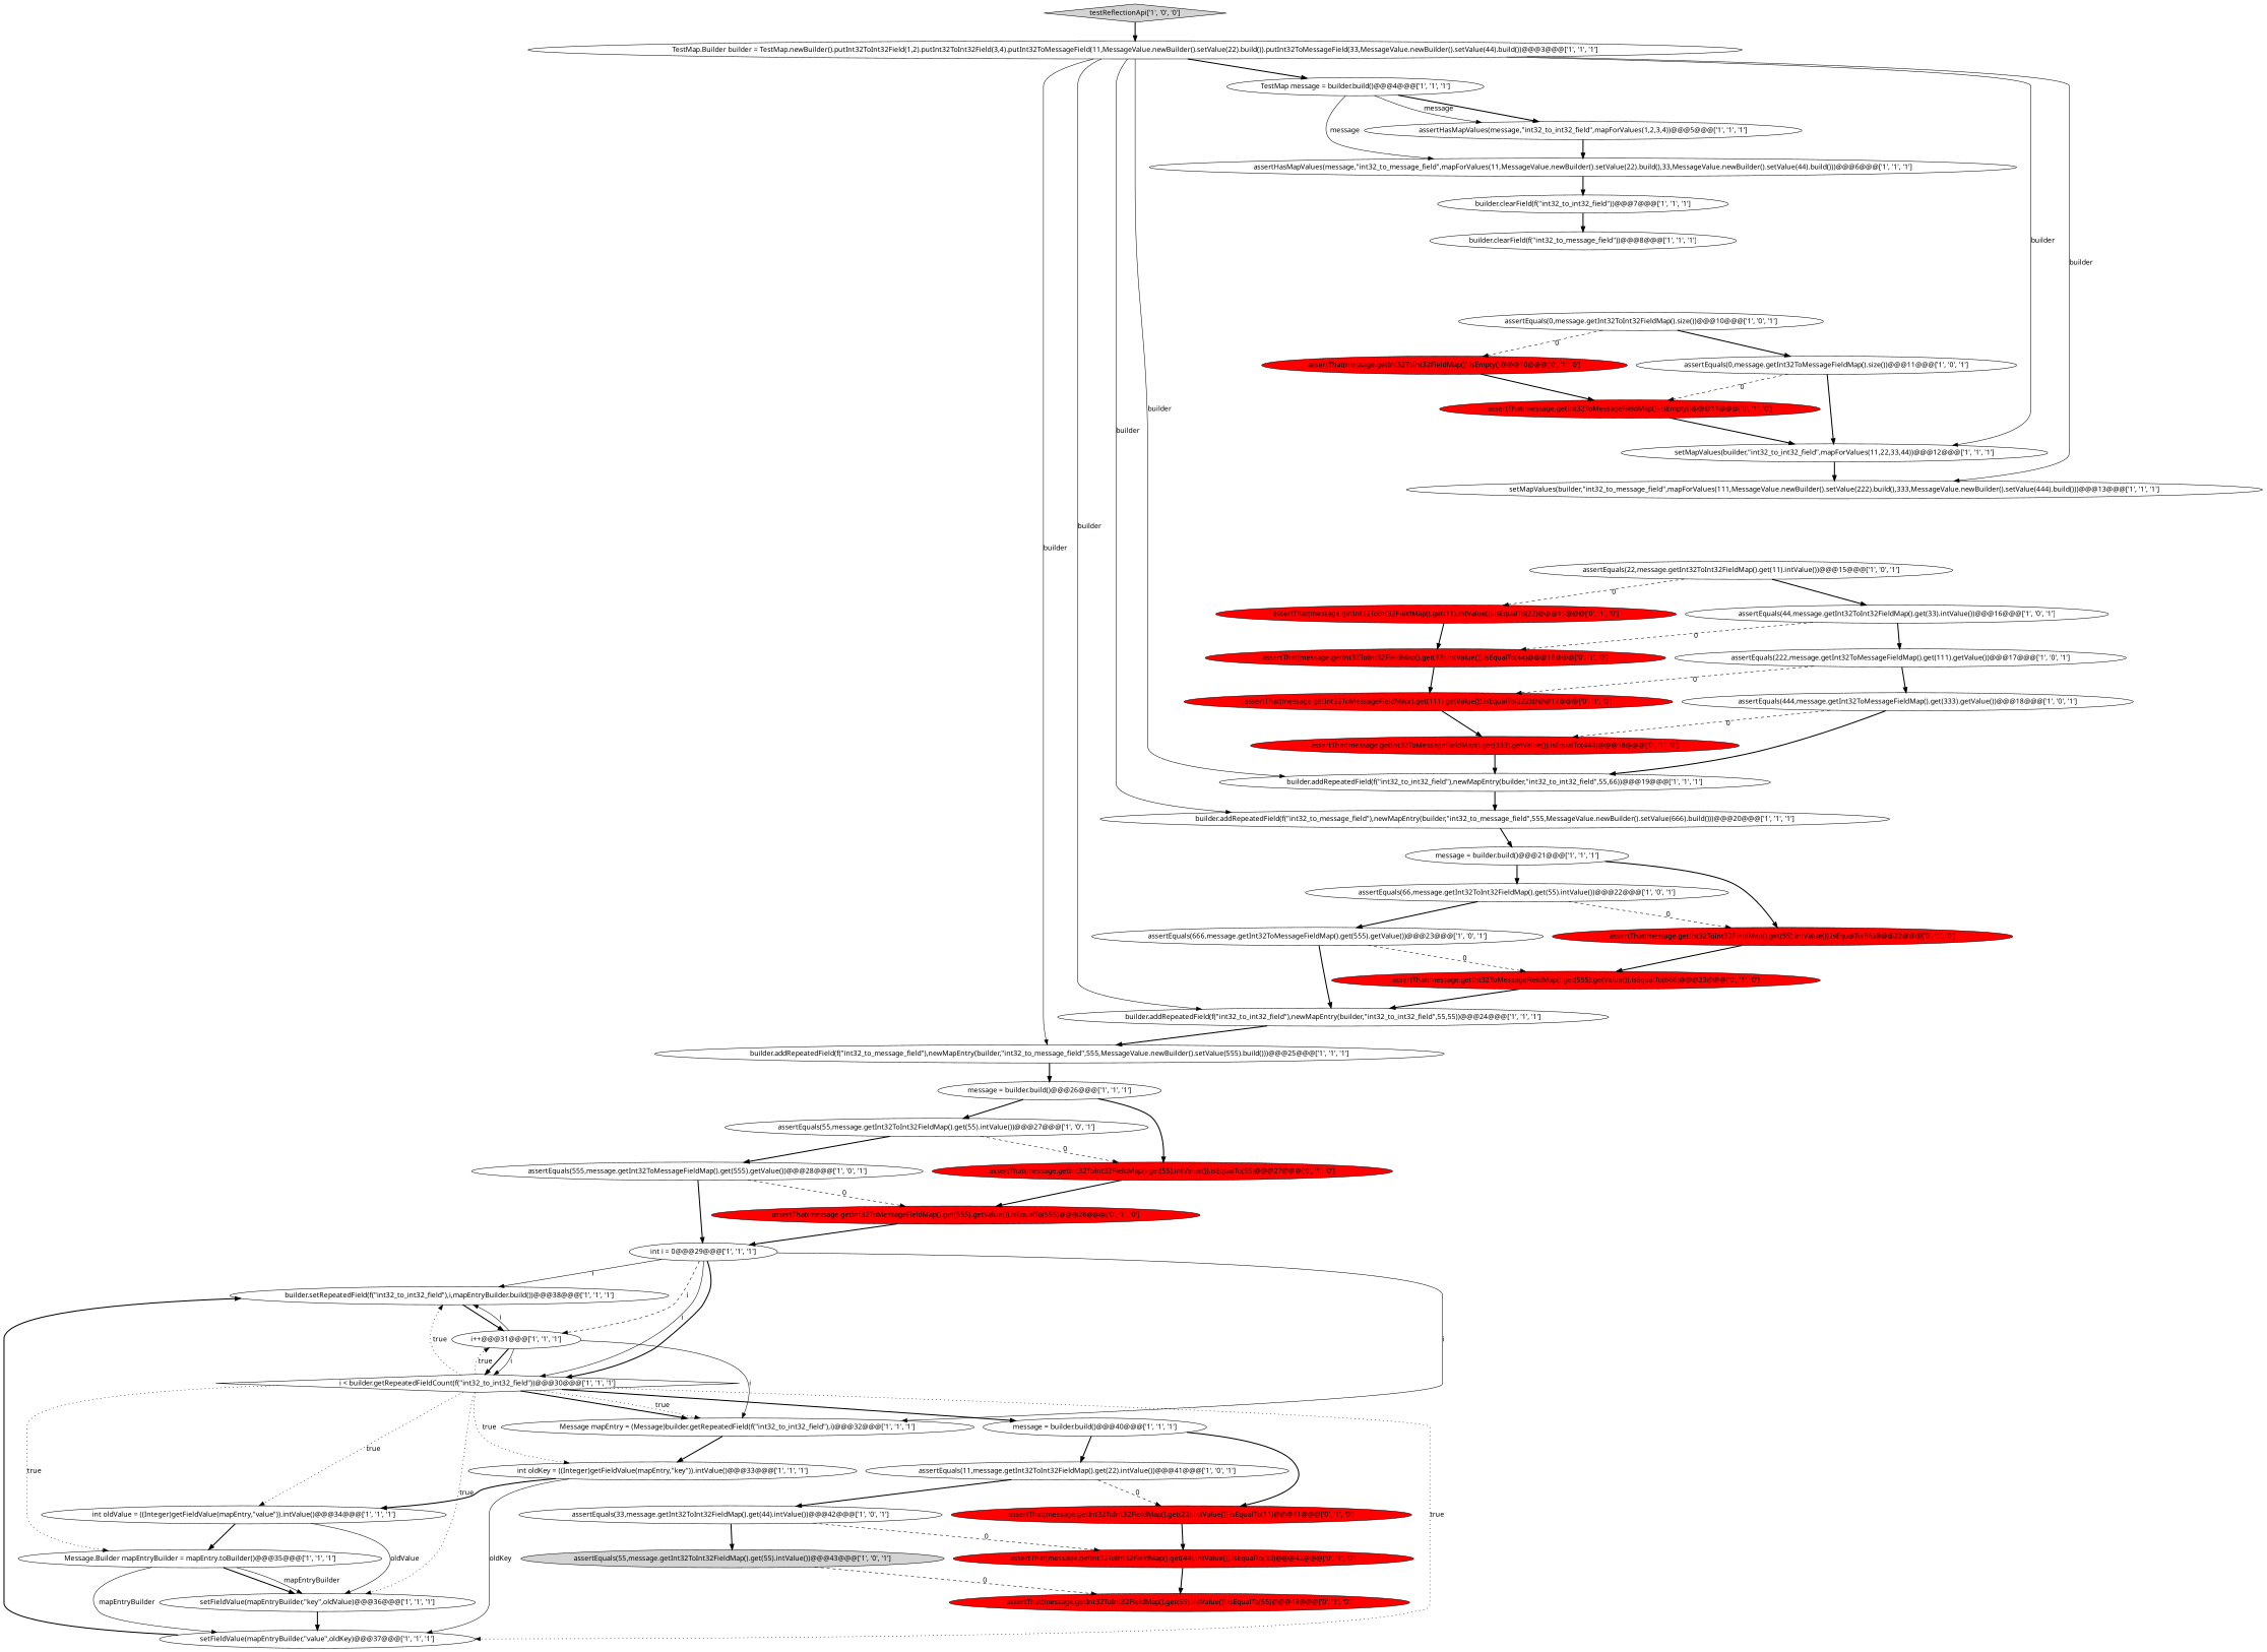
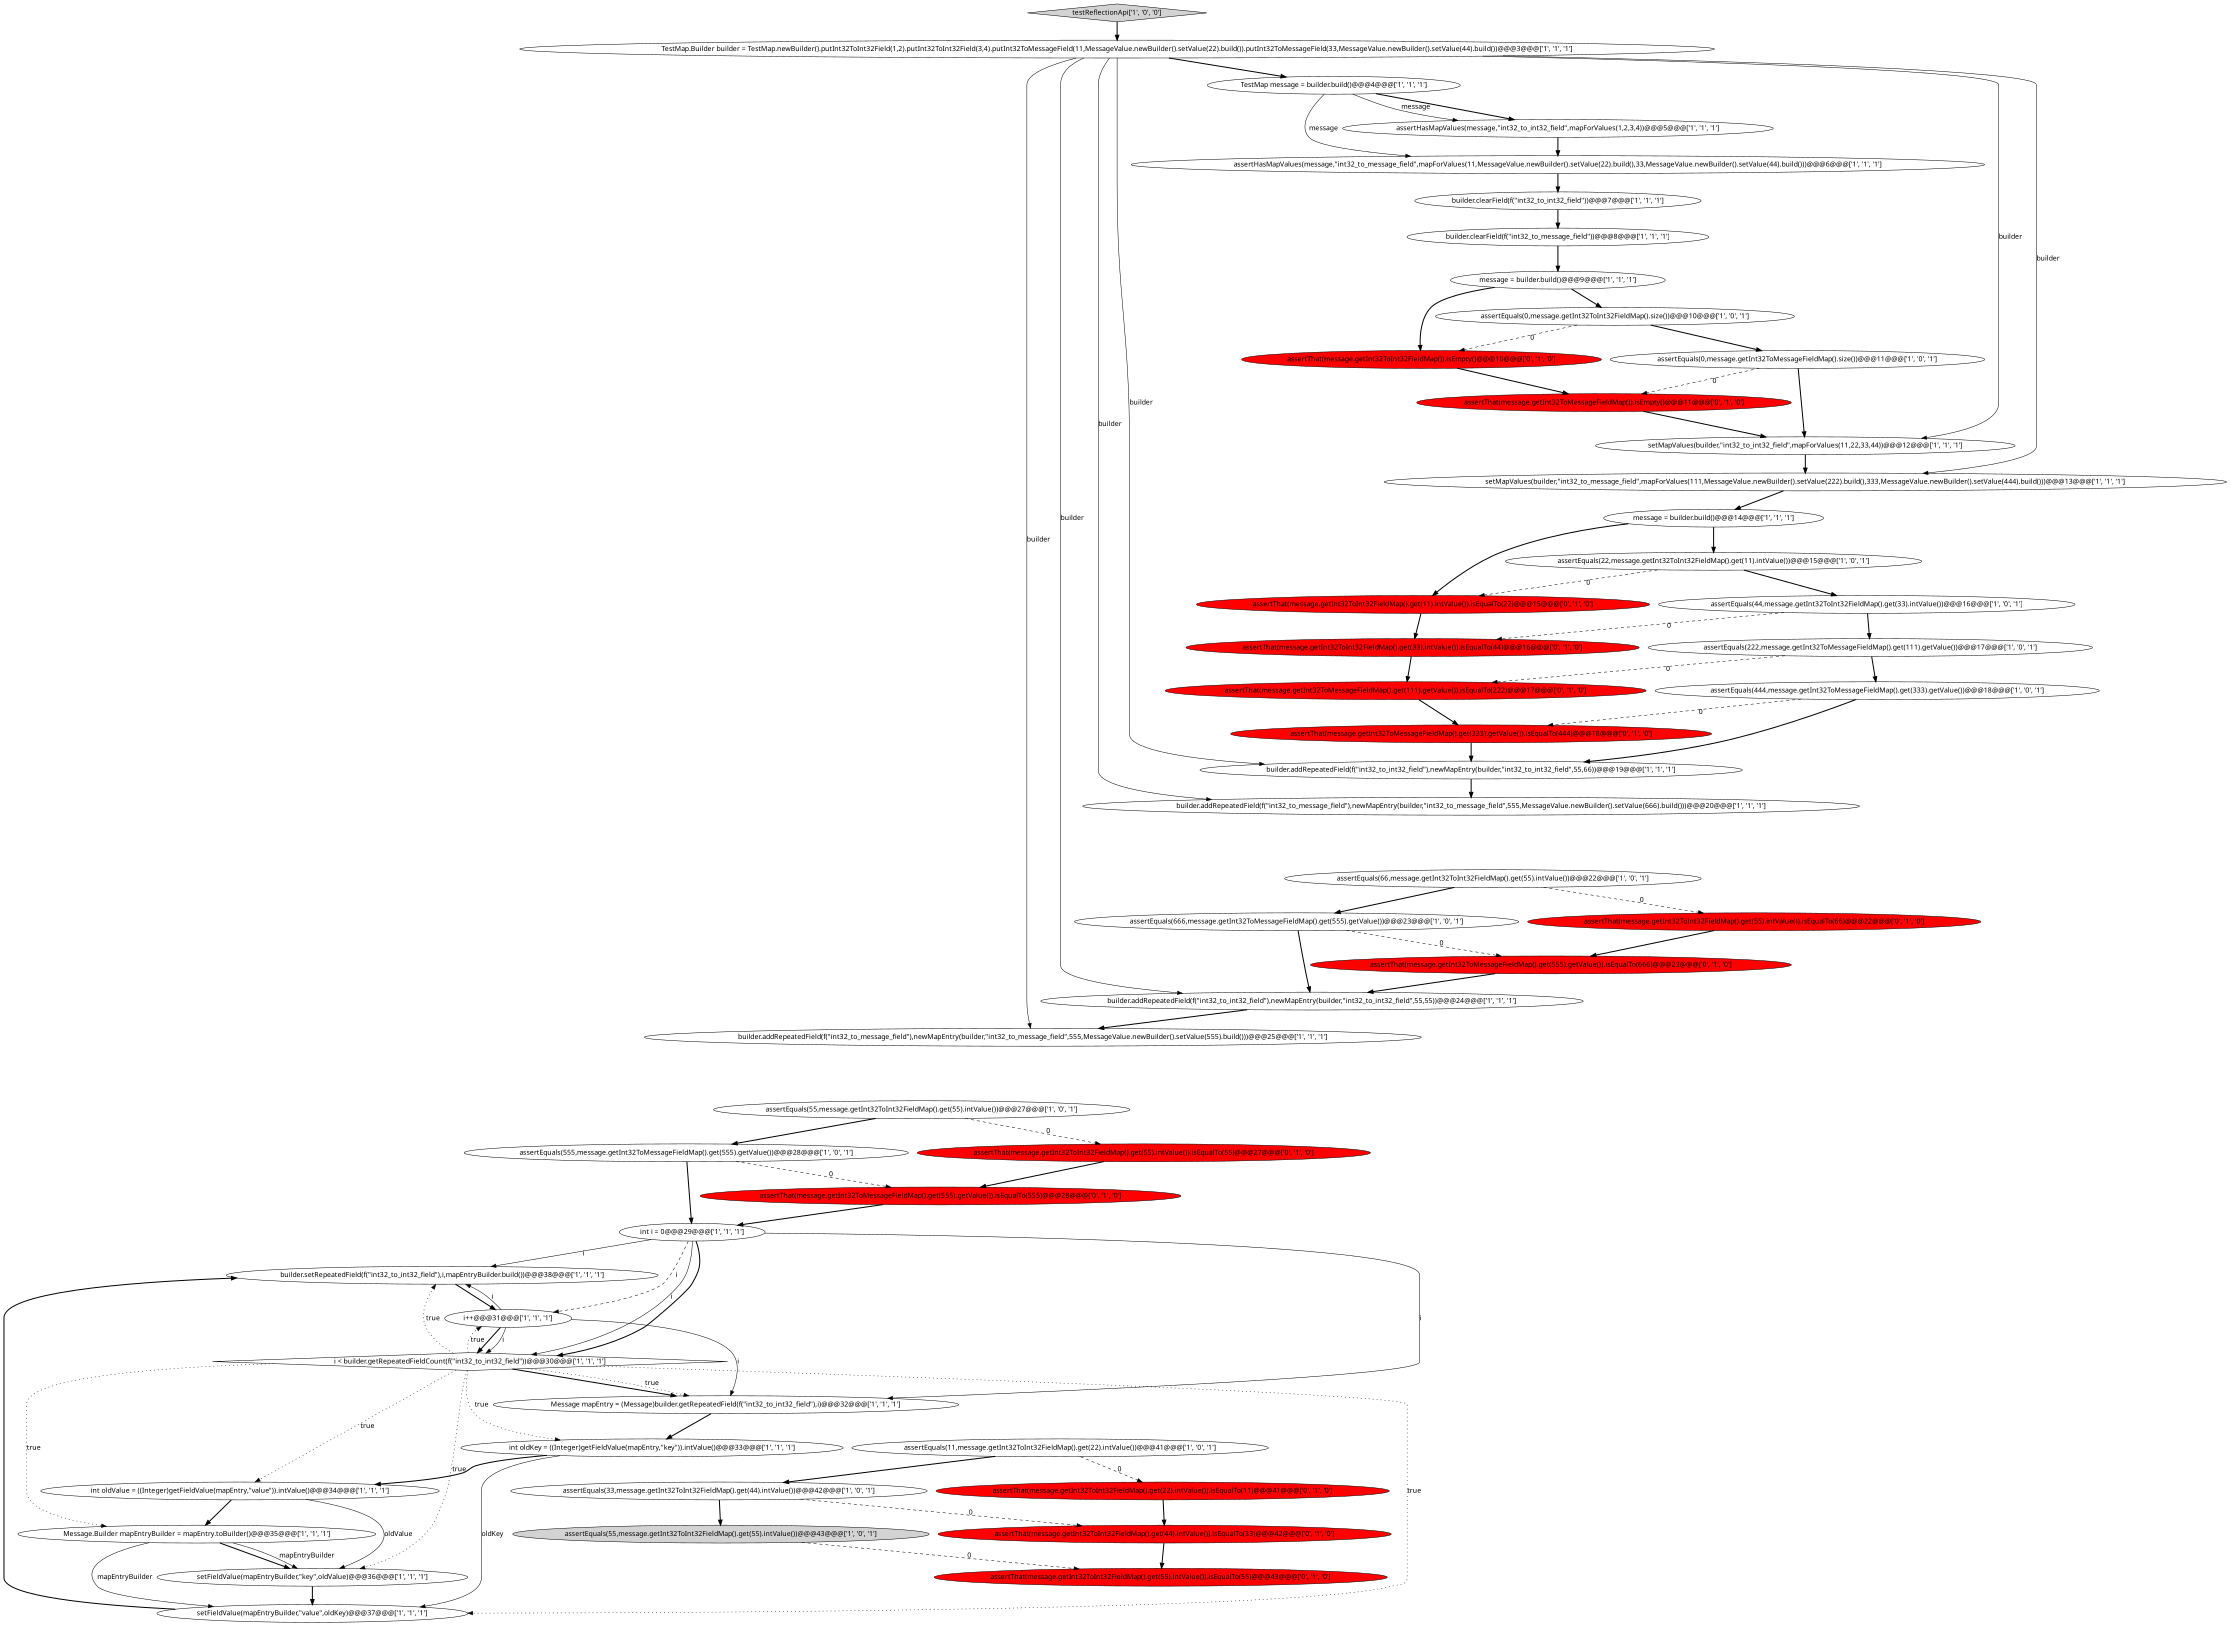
  digraph {
    fontname="Noto Sans"
    node [fillcolor=white fontname="Noto Sans" shape=ellipse style=filled]
    edge [fontname="Noto Sans" style=bold]
    n1 [label="assertEquals(0,message.getInt32ToMessageFieldMap().size())@@@11@@@['1', '0', '1']"]
    n2 [fillcolor=red label="assertThat(message.getInt32ToMessageFieldMap()).isEmpty()@@@11@@@['0', '1', '0']"]
    n3 [label="setMapValues(builder,\"int32_to_int32_field\",mapForValues(11,22,33,44))@@@12@@@['1', '1', '1']"]
    n4 [label="setMapValues(builder,\"int32_to_message_field\",mapForValues(111,MessageValue.newBuilder().setValue(222).build(),333,MessageValue.newBuilder().setValue(444).build()))@@@13@@@['1', '1', '1']"]
    n5 [label="Message.Builder mapEntryBuilder = mapEntry.toBuilder()@@@35@@@['1', '1', '1']"]
    n6 [label="setFieldValue(mapEntryBuilder,\"key\",oldValue)@@@36@@@['1', '1', '1']"]
    n7 [label="setFieldValue(mapEntryBuilder,\"value\",oldKey)@@@37@@@['1', '1', '1']"]
    n8 [label="builder.setRepeatedField(f(\"int32_to_int32_field\"),i,mapEntryBuilder.build())@@@38@@@['1', '1', '1']"]
    n9 [label="builder.addRepeatedField(f(\"int32_to_int32_field\"),newMapEntry(builder,\"int32_to_int32_field\",55,55))@@@24@@@['1', '1', '1']"]
    n10 [label="builder.addRepeatedField(f(\"int32_to_message_field\"),newMapEntry(builder,\"int32_to_message_field\",555,MessageValue.newBuilder().setValue(555).build()))@@@25@@@['1', '1', '1']"]
-   n11 [label="message = builder.build()@@@26@@@['1', '1', '1']"]
    n12 [label="assertEquals(0,message.getInt32ToInt32FieldMap().size())@@@10@@@['1', '0', '1']"]
    n13 [fillcolor=red label="assertThat(message.getInt32ToInt32FieldMap()).isEmpty()@@@10@@@['0', '1', '0']"]
    n14 [label="Message mapEntry = (Message)builder.getRepeatedField(f(\"int32_to_int32_field\"),i)@@@32@@@['1', '1', '1']"]
    n15 [label="int oldKey = ((Integer)getFieldValue(mapEntry,\"key\")).intValue()@@@33@@@['1', '1', '1']"]
    n16 [label="int oldValue = ((Integer)getFieldValue(mapEntry,\"value\")).intValue()@@@34@@@['1', '1', '1']"]
    n17 [fillcolor=lightgray label="assertEquals(55,message.getInt32ToInt32FieldMap().get(55).intValue())@@@43@@@['1', '0', '1']"]
    n18 [fillcolor=red label="assertThat(message.getInt32ToInt32FieldMap().get(55).intValue()).isEqualTo(55)@@@43@@@['0', '1', '0']"]
    n19 [label="assertEquals(11,message.getInt32ToInt32FieldMap().get(22).intValue())@@@41@@@['1', '0', '1']"]
    n20 [label="assertEquals(33,message.getInt32ToInt32FieldMap().get(44).intValue())@@@42@@@['1', '0', '1']"]
    n21 [fillcolor=red label="assertThat(message.getInt32ToInt32FieldMap().get(22).intValue()).isEqualTo(11)@@@41@@@['0', '1', '0']"]
    n22 [fillcolor=red label="assertThat(message.getInt32ToInt32FieldMap().get(44).intValue()).isEqualTo(33)@@@42@@@['0', '1', '0']"]
    n23 [label="assertHasMapValues(message,\"int32_to_int32_field\",mapForValues(1,2,3,4))@@@5@@@['1', '1', '1']"]
    n24 [label="assertHasMapValues(message,\"int32_to_message_field\",mapForValues(11,MessageValue.newBuilder().setValue(22).build(),33,MessageValue.newBuilder().setValue(44).build()))@@@6@@@['1', '1', '1']"]
    n25 [label="builder.clearField(f(\"int32_to_int32_field\"))@@@7@@@['1', '1', '1']"]
    n26 [fillcolor=red label="assertThat(message.getInt32ToInt32FieldMap().get(33).intValue()).isEqualTo(44)@@@16@@@['0', '1', '0']"]
    n27 [fillcolor=red label="assertThat(message.getInt32ToMessageFieldMap().get(111).getValue()).isEqualTo(222)@@@17@@@['0', '1', '0']"]
    n28 [fillcolor=red label="assertThat(message.getInt32ToMessageFieldMap().get(333).getValue()).isEqualTo(444)@@@18@@@['0', '1', '0']"]
    n29 [label="assertEquals(222,message.getInt32ToMessageFieldMap().get(111).getValue())@@@17@@@['1', '0', '1']"]
    n30 [label="assertEquals(444,message.getInt32ToMessageFieldMap().get(333).getValue())@@@18@@@['1', '0', '1']"]
    n31 [label="builder.addRepeatedField(f(\"int32_to_int32_field\"),newMapEntry(builder,\"int32_to_int32_field\",55,66))@@@19@@@['1', '1', '1']"]
    n32 [label="TestMap message = builder.build()@@@4@@@['1', '1', '1']"]
+   n33 [label="message = builder.build()@@@9@@@['1', '1', '1']"]
    n34 [label="i < builder.getRepeatedFieldCount(f(\"int32_to_int32_field\"))@@@30@@@['1', '1', '1']" shape=diamond]
    n35 [label="i++@@@31@@@['1', '1', '1']"]
-   n36 [label="message = builder.build()@@@40@@@['1', '1', '1']"]
    n37 [label="int i = 0@@@29@@@['1', '1', '1']"]
+   n38 [label="message = builder.build()@@@14@@@['1', '1', '1']"]
    n39 [label="assertEquals(44,message.getInt32ToInt32FieldMap().get(33).intValue())@@@16@@@['1', '0', '1']"]
    n40 [label="assertEquals(66,message.getInt32ToInt32FieldMap().get(55).intValue())@@@22@@@['1', '0', '1']"]
    n41 [fillcolor=red label="assertThat(message.getInt32ToInt32FieldMap().get(55).intValue()).isEqualTo(66)@@@22@@@['0', '1', '0']"]
    n42 [label="assertEquals(666,message.getInt32ToMessageFieldMap().get(555).getValue())@@@23@@@['1', '0', '1']"]
    n43 [fillcolor=red label="assertThat(message.getInt32ToMessageFieldMap().get(555).getValue()).isEqualTo(666)@@@23@@@['0', '1', '0']"]
    n44 [label="builder.clearField(f(\"int32_to_message_field\"))@@@8@@@['1', '1', '1']"]
    n45 [label="TestMap.Builder builder = TestMap.newBuilder().putInt32ToInt32Field(1,2).putInt32ToInt32Field(3,4).putInt32ToMessageField(11,MessageValue.newBuilder().setValue(22).build()).putInt32ToMessageField(33,MessageValue.newBuilder().setValue(44).build())@@@3@@@['1', '1', '1']"]
    n46 [label="builder.addRepeatedField(f(\"int32_to_message_field\"),newMapEntry(builder,\"int32_to_message_field\",555,MessageValue.newBuilder().setValue(666).build()))@@@20@@@['1', '1', '1']"]
    n47 [fillcolor=red label="assertThat(message.getInt32ToMessageFieldMap().get(555).getValue()).isEqualTo(555)@@@28@@@['0', '1', '0']"]
-   n48 [label="message = builder.build()@@@21@@@['1', '1', '1']"]
    n49 [label="assertEquals(55,message.getInt32ToInt32FieldMap().get(55).intValue())@@@27@@@['1', '0', '1']"]
    n50 [label="assertEquals(555,message.getInt32ToMessageFieldMap().get(555).getValue())@@@28@@@['1', '0', '1']"]
    n51 [fillcolor=red label="assertThat(message.getInt32ToInt32FieldMap().get(55).intValue()).isEqualTo(55)@@@27@@@['0', '1', '0']"]
    n52 [fillcolor=red label="assertThat(message.getInt32ToInt32FieldMap().get(11).intValue()).isEqualTo(22)@@@15@@@['0', '1', '0']"]
    n53 [label="assertEquals(22,message.getInt32ToInt32FieldMap().get(11).intValue())@@@15@@@['1', '0', '1']"]
    n54 [fillcolor=lightgray label="testReflectionApi['1', '0', '0']" shape=diamond]
    n1 -> n2 [label=0 style=dashed]
    n1 -> n3
    n2 -> n3
    n3 -> n4
+   n4 -> n38
    n5 -> n6
    n5 -> n6 [label=mapEntryBuilder style=solid]
    n5 -> n7 [label=mapEntryBuilder style=solid]
    n6 -> n7
    n7 -> n8
    n8 -> n35
    n9 -> n10
-   n10 -> n11
-   n11 -> n49
-   n11 -> n51
    n12 -> n1
    n12 -> n13 [label=0 style=dashed]
    n13 -> n2
    n14 -> n15
    n15 -> n7 [label=oldKey style=solid]
    n15 -> n16
    n16 -> n5
    n16 -> n6 [label=oldValue style=solid]
    n17 -> n18 [label=0 style=dashed]
    n19 -> n20
    n19 -> n21 [label=0 style=dashed]
    n20 -> n17
    n20 -> n22 [label=0 style=dashed]
    n21 -> n22
    n22 -> n18
    n23 -> n24
    n24 -> n25
    n25 -> n44
    n26 -> n27
    n27 -> n28
    n28 -> n31
    n29 -> n27 [label=0 style=dashed]
    n29 -> n30
    n30 -> n28 [label=0 style=dashed]
    n30 -> n31
    n31 -> n46
    n32 -> n23
    n32 -> n23 [label=message style=solid]
    n32 -> n24 [label=message style=solid]
+   n33 -> n12
+   n33 -> n13
    n34 -> n5 [label=true style=dotted]
    n34 -> n6 [label=true style=dotted]
    n34 -> n7 [label=true style=dotted]
    n34 -> n8 [label=true style=dotted]
    n34 -> n14
    n34 -> n14 [label=true style=dotted]
    n34 -> n15 [label=true style=dotted]
    n34 -> n16 [label=true style=dotted]
    n34 -> n35 [label=true style=dotted]
-   n34 -> n36
    n35 -> n8 [label=i style=solid]
    n35 -> n14 [label=i style=solid]
    n35 -> n34 [label=i style=solid]
    n35 -> n34
-   n36 -> n19
-   n36 -> n21
    n37 -> n8 [label=i style=solid]
    n37 -> n14 [label=i style=solid]
    n37 -> n34 [label=i style=solid]
    n37 -> n34
    n37 -> n35 [label=i style=dashed]
+   n38 -> n52
+   n38 -> n53
    n39 -> n26 [label=0 style=dashed]
    n39 -> n29
    n40 -> n41 [label=0 style=dashed]
    n40 -> n42
    n41 -> n43
    n42 -> n9
    n42 -> n43 [label=0 style=dashed]
    n43 -> n9
+   n44 -> n33
    n45 -> n3 [label=builder style=solid]
    n45 -> n4 [label=builder style=solid]
    n45 -> n9 [label=builder style=solid]
    n45 -> n10 [label=builder style=solid]
    n45 -> n31 [label=builder style=solid]
    n45 -> n32
    n45 -> n46 [label=builder style=solid]
-   n46 -> n48
    n47 -> n37
-   n48 -> n40
-   n48 -> n41
    n49 -> n50
    n49 -> n51 [label=0 style=dashed]
    n50 -> n37
    n50 -> n47 [label=0 style=dashed]
    n51 -> n47
    n52 -> n26
    n53 -> n39
    n53 -> n52 [label=0 style=dashed]
    n54 -> n45
  }
